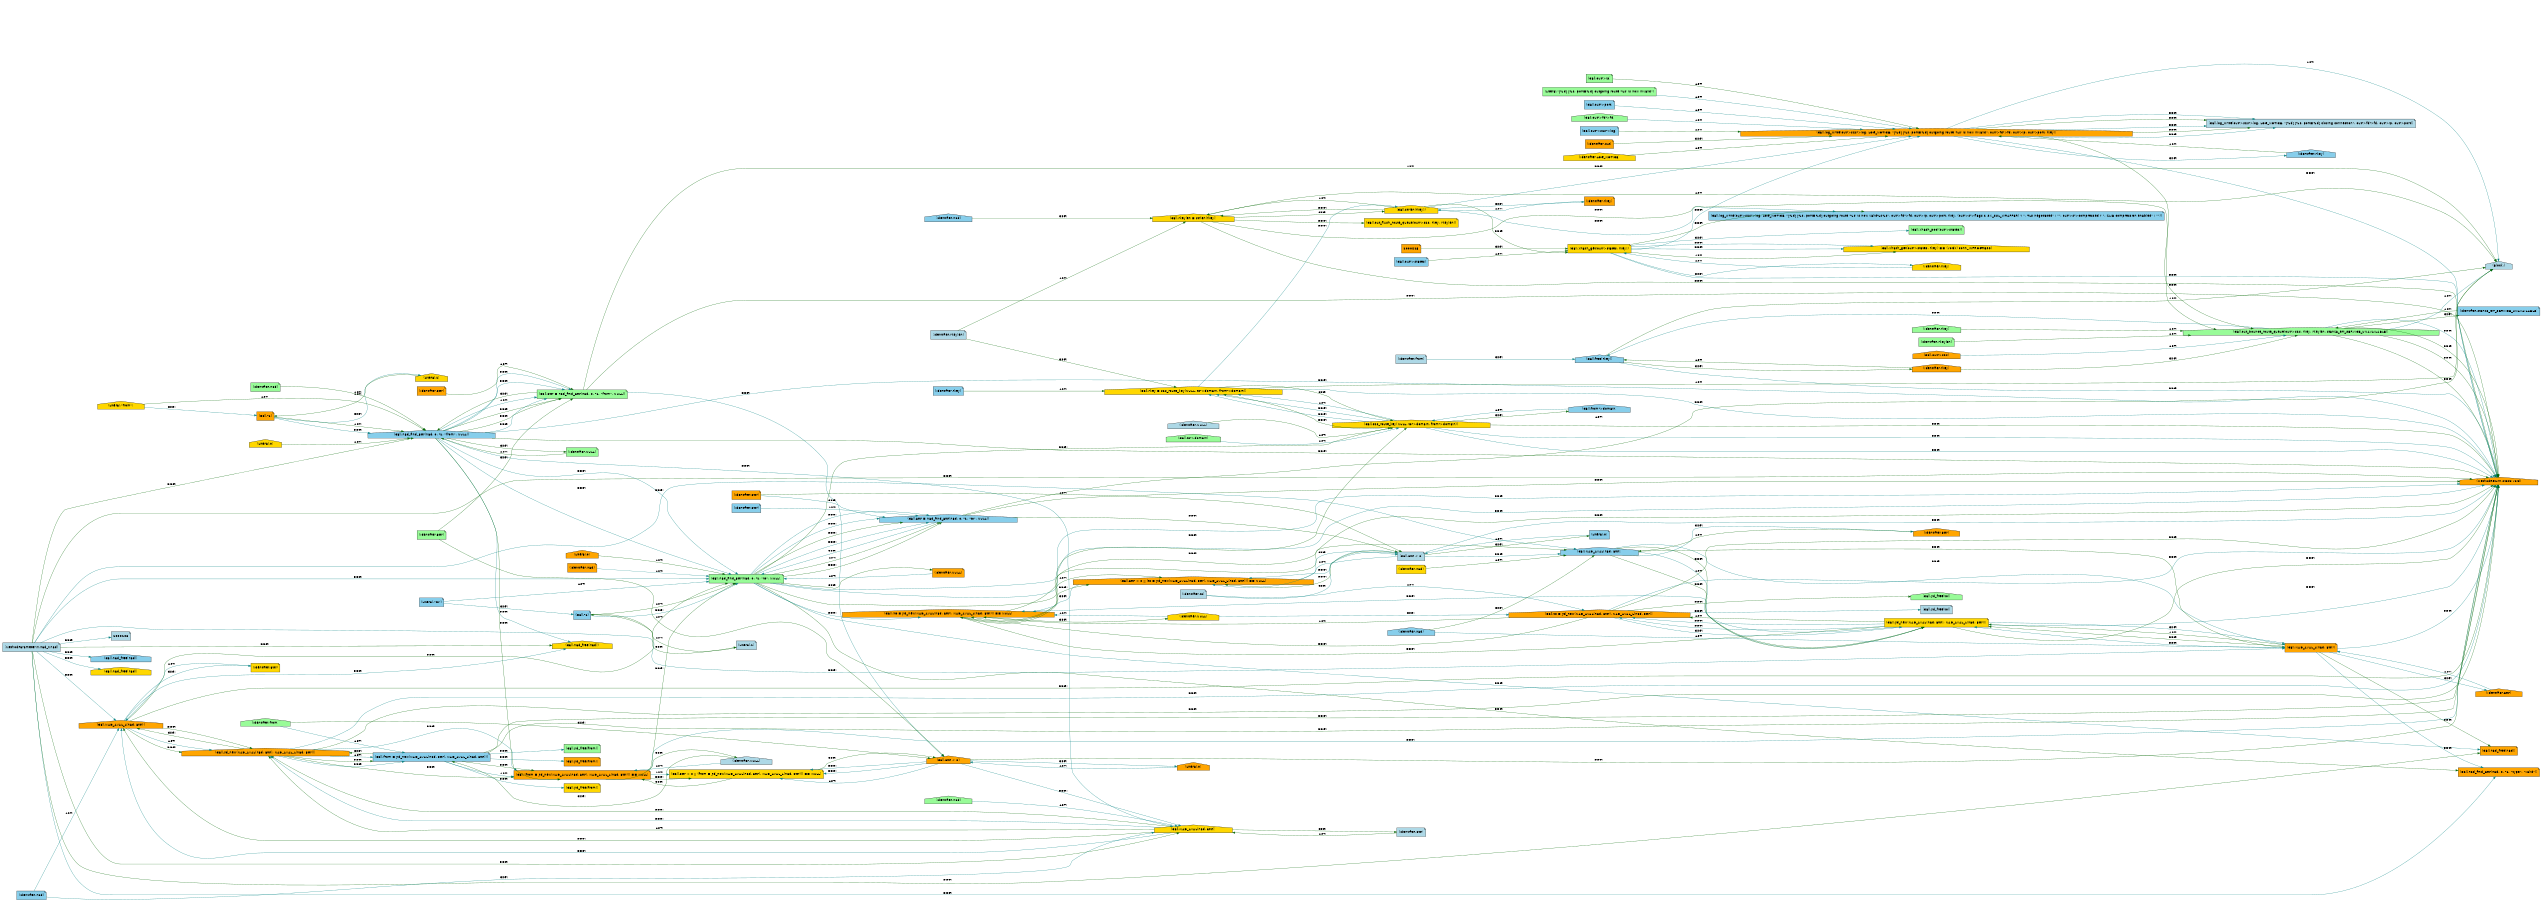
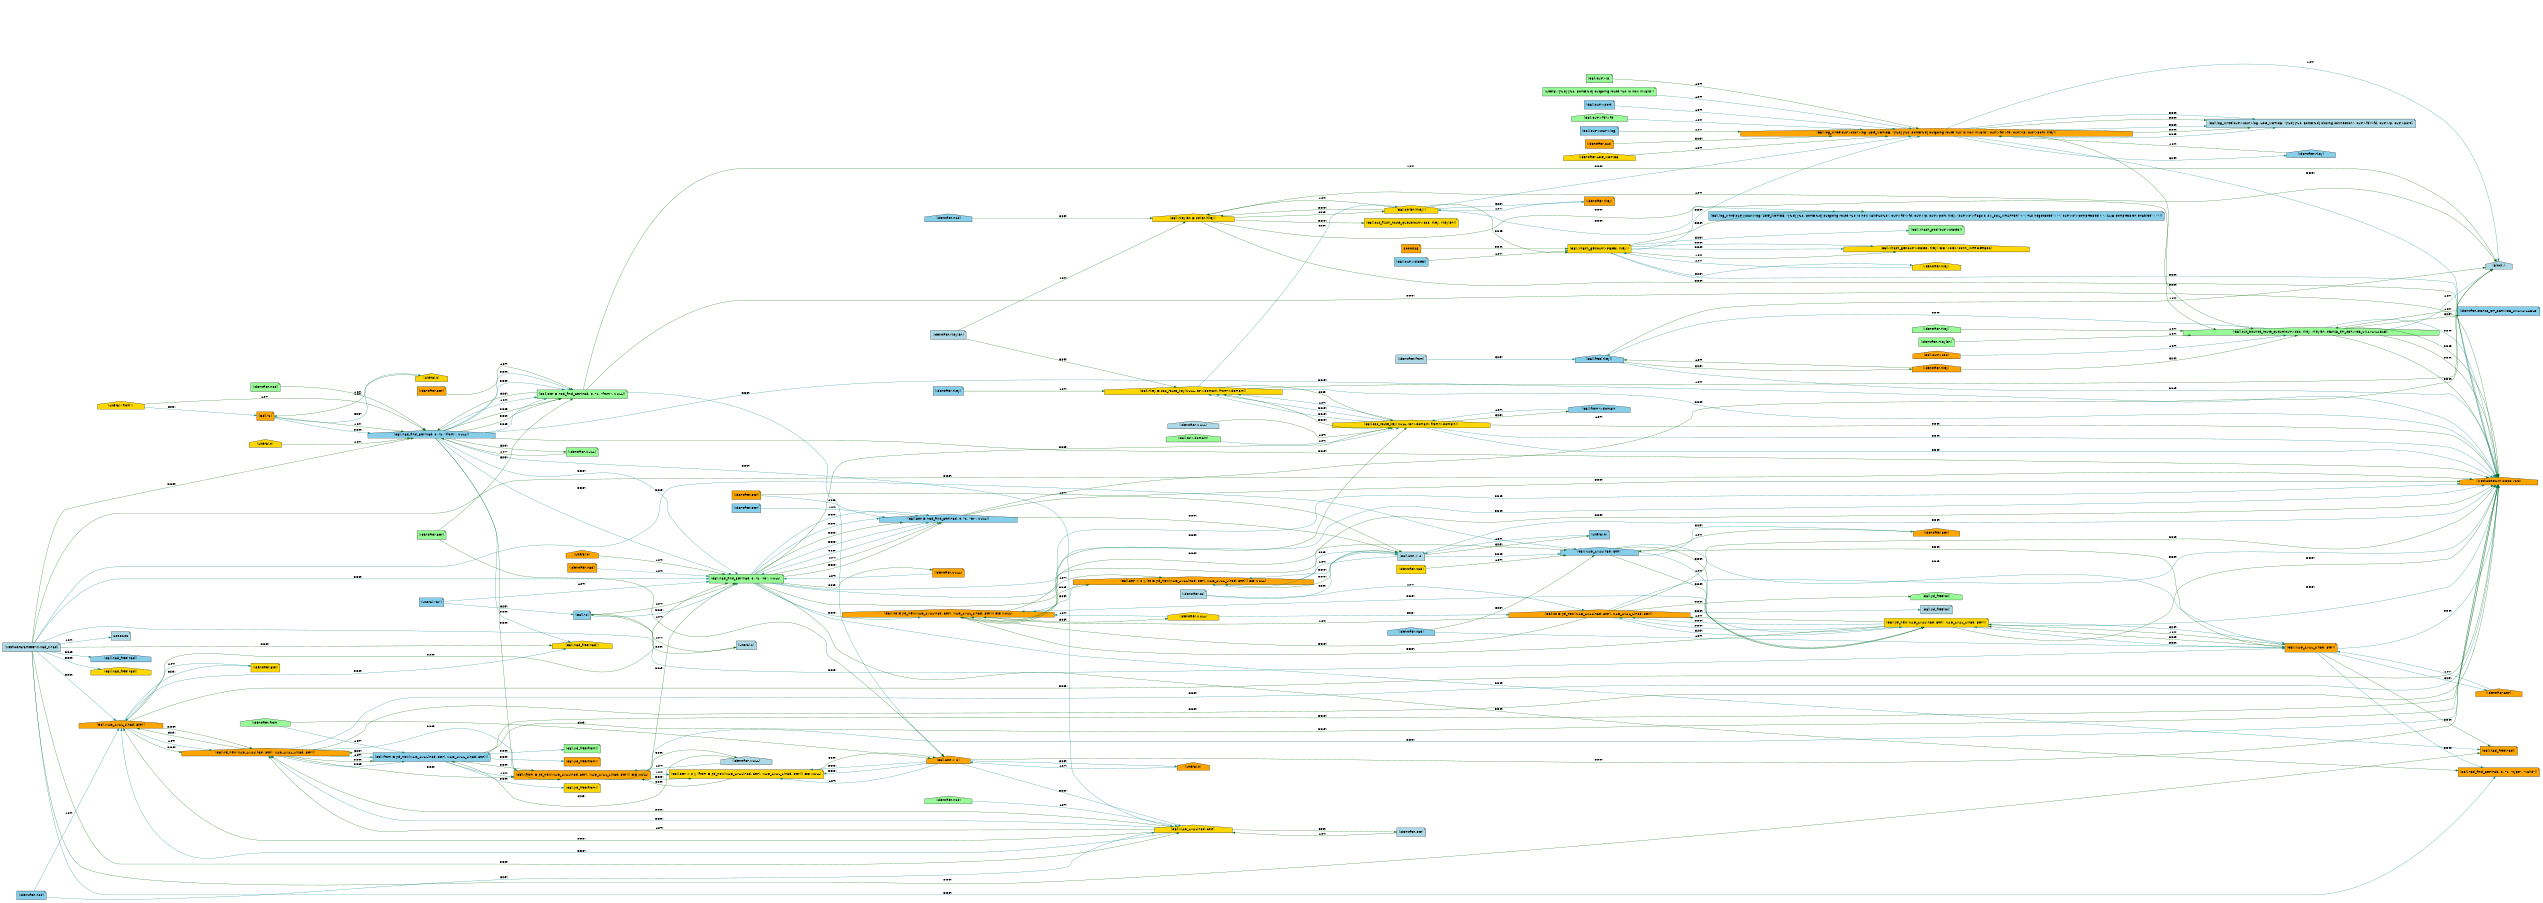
  digraph {
    fontname="DejaVu Sans"
    rankdir=LR
    node [fillcolor=orange fontname="DejaVu Sans" shape=note style=filled]
    edge [color=darkgreen fontname="DejaVu Sans"]
    n1 [fillcolor=skyblue label="(Call,free(rkey))" shape=house]
    n2 [label="(Identifier,rkey)" shape=house]
    n3 [label="(MethodReturn,static void)" shape=house]
    n4 [fillcolor=lightblue label="(Block,)" shape=house]
    n5 [fillcolor=palegreen label="(Call,out_bounce_route_queue(out->s2s, rkey, rkeylen, stanza_err_SERVICE_UNAVAILABLE))" shape=house]
    n6 [fillcolor=skyblue label="(Identifier,stanza_err_SERVICE_UNAVAILABLE)"]
    n7 [label="(Call,log_write(out->s2s->log, LOG_NOTICE, \"[%d] [%s, port=%d] outgoing route '%s' is now invalid\", out->fd->fd, out->ip, out->port, rkey))" shape=house]
    n8 [fillcolor=skyblue label="(Identifier,rkey)" shape=house]
    n9 [fillcolor=lightblue label="(Call,log_write(out->s2s->log, LOG_NOTICE, \"[%d] [%s, port=%d] closing connection\", out->fd->fd, out->ip, out->port))"]
    n10 [fillcolor=gold label="(Call,xhash_get(out->states, rkey))"]
    n11 [fillcolor=gold label="(Call,xhash_get(out->states, rkey) == (void*) conn_INPROGRESS)" shape=house]
    n12 [fillcolor=skyblue label="(Call,log_write(out->s2s->log, LOG_NOTICE, \"[%d] [%s, port=%d] outgoing route '%s' is now valid%s%s\", out->fd->fd, out->ip, out->port, rkey, (out->s->flags & SX_SSL_WRAPPER) ? \", TLS negotiated\" : \"\", out->s->compressed ? \", ZLIB compression enabled\" : \"\"))"]
    n13 [fillcolor=gold label="(Identifier,rkey)" shape=house]
    n14 [fillcolor=palegreen label="(Call,xhash_pool(out->states))"]
    n15 [fillcolor=gold label="(Call,strlen(rkey))" shape=house]
    n16 [fillcolor=gold label="(Call,rkeylen = strlen(rkey))" shape=house]
    n17 [label="(Identifier,rkey)"]
    n18 [fillcolor=gold label="(Call,out_flush_route_queue(out->s2s, rkey, rkeylen))"]
    n19 [fillcolor=gold label="(Call,rkey = s2s_route_key(NULL, to->domain, from->domain))" shape=house]
    n20 [fillcolor=gold label="(Call,s2s_route_key(NULL, to->domain, from->domain))" shape=house]
    n21 [fillcolor=skyblue label="(Call,from->domain)" shape=house]
    n22 [fillcolor=palegreen label="(Call,nad_find_attr(nad, 0, -1, \"to\", NULL))"]
    n23 [label="(Call,(to = jid_new(NAD_AVAL(nad, attr), NAD_AVAL_L(nad, attr))) == NULL)" shape=house]
    n24 [fillcolor=skyblue label="(Call,NAD_AVAL(nad, attr))" shape=house]
    n25 [fillcolor=skyblue label="(Call,attr = nad_find_attr(nad, 0, -1, \"to\", NULL))" shape=house]
    n26 [label="(Call,nad_find_attr(nad, 0, -1, \"type\", \"valid\"))"]
    n27 [label="(Identifier,NULL)"]
    n28 [label="(Call,nad_free(nad))"]
    n29 [fillcolor=gold label="(Identifier,NULL)" shape=house]
    n30 [label="(Call,attr < 0 || (to = jid_new(NAD_AVAL(nad, attr), NAD_AVAL_L(nad, attr))) == NULL)" shape=house]
    n31 [label="(Call,NAD_AVAL_L(nad, attr))"]
    n32 [fillcolor=gold label="(Call,jid_new(NAD_AVAL(nad, attr), NAD_AVAL_L(nad, attr)))"]
    n33 [label="(Identifier,attr)" shape=house]
    n34 [fillcolor=lightblue label="(Call,attr < 0)"]
    n35 [label="(Call,NAD_AVAL_L(nad, attr))" shape=house]
    n36 [label="(Call,jid_new(NAD_AVAL(nad, attr), NAD_AVAL_L(nad, attr)))" shape=house]
    n37 [fillcolor=gold label="(Identifier,attr)"]
    n38 [fillcolor=gold label="(Call,nad_free(nad))" shape=house]
    n39 [label="(Call,(from = jid_new(NAD_AVAL(nad, attr), NAD_AVAL_L(nad, attr))) == NULL)"]
    n40 [fillcolor=skyblue label="(Call,from = jid_new(NAD_AVAL(nad, attr), NAD_AVAL_L(nad, attr)))"]
    n41 [fillcolor=gold label="(Call,NAD_AVAL(nad, attr))" shape=house]
    n42 [fillcolor=lightblue label="(Identifier,attr)"]
    n43 [fillcolor=skyblue label="(Call,nad_find_attr(nad, 0, -1, \"from\", NULL))" shape=house]
    n44 [fillcolor=palegreen label="(Call,attr = nad_find_attr(nad, 0, -1, \"from\", NULL))"]
    n45 [fillcolor=palegreen label="(Identifier,NULL)"]
    n46 [label="(Call,attr < 0)" shape=house]
    n47 [fillcolor=gold label="(Call,attr < 0 || (from = jid_new(NAD_AVAL(nad, attr), NAD_AVAL_L(nad, attr))) == NULL)"]
    n48 [fillcolor=lightblue label="(Identifier,NULL)" shape=house]
    n49 [fillcolor=lightblue label="(MethodParameterIn,nad_t nad)"]
    n50 [fillcolor=skyblue label="(Call,nad_free(nad))" shape=house]
    n51 [fillcolor=gold label="(Call,nad_free(nad))" shape=house]
    1000108 [fillcolor=lightblue]
    n53 [label="(Identifier,attr)" shape=house]
    n54 [label="(Call,-1)"]
    n55 [fillcolor=gold label="(Literal,1)" shape=house]
    n56 [label="(Literal,0)" shape=house]
    n57 [fillcolor=skyblue label="(Call,-1)"]
    n58 [fillcolor=lightblue label="(Literal,1)"]
    n59 [fillcolor=gold label="(Call,jid_free(from))"]
    n60 [fillcolor=palegreen label="(Call,jid_free(from))"]
    n61 [label="(Call,jid_free(from))"]
    n62 [label="(Call,to = jid_new(NAD_AVAL(nad, attr), NAD_AVAL_L(nad, attr)))" shape=house]
    n63 [fillcolor=lightblue label="(Call,jid_free(to))"]
    n64 [fillcolor=palegreen label="(Call,jid_free(to))" shape=house]
    n65 [fillcolor=skyblue label="(Literal,0)"]
    n66 [fillcolor=palegreen label="(Identifier,attr)"]
    n67 [fillcolor=skyblue label="(Identifier,nad)" shape=house]
    n68 [fillcolor=skyblue label="(Call,out->states)"]
    n69 [fillcolor=palegreen label="(Call,out->fd->fd)" shape=house]
    n70 [fillcolor=skyblue label="(Call,out->s2s->log)"]
    n71 [fillcolor=gold label="(Literal,\"from\")" shape=house]
    n72 [fillcolor=palegreen label="(Identifier,rkeylen)"]
    n73 [label="(Call,out->s2s)" shape=house]
    n74 [label="(Identifier,attr)"]
    n75 [label="(Identifier,out)"]
    n76 [fillcolor=gold label="(Identifier,LOG_NOTICE)" shape=house]
    n77 [fillcolor=palegreen label="(Identifier,nad)"]
    n78 [fillcolor=lightblue label="(Identifier,NULL)" shape=house]
    n79 [fillcolor=palegreen label="(Call,out->ip)"]
    n80 [fillcolor=palegreen label="(Identifier,nad)" shape=house]
    n81 [fillcolor=palegreen label="(Identifier,from)" shape=house]
    n82 [fillcolor=skyblue label="(Identifier,rkey)"]
    n83 [fillcolor=gold label="(Literal,0)" shape=house]
    n84 [fillcolor=lightblue label="(Identifier,rkeylen)"]
    n85 [fillcolor=lightblue label="(Identifier,to)"]
    n86 [fillcolor=palegreen label="(Literal,\"[%d] [%s, port=%d] outgoing route '%s' is now invalid\")"]
    n87 [fillcolor=skyblue label="(Literal,\"to\")"]
    n88 [fillcolor=skyblue label="(Identifier,nad)" shape=house]
    n89 [fillcolor=skyblue label="(Identifier,attr)"]
    n90 [fillcolor=gold label="(Identifier,nad)"]
    n91 [fillcolor=palegreen label="(Call,to->domain)" shape=house]
    n92 [label="(Identifier,nad)"]
    n93 [label="(Literal,0)" shape=house]
    n94 [fillcolor=lightblue label="(Identifier,from)"]
    n95 [fillcolor=palegreen label="(Identifier,rkey)" shape=house]
    n96 [fillcolor=skyblue label="(Identifier,nad)"]
    n97 [label="(Identifier,attr)"]
    n98 [fillcolor=skyblue label="(Call,out->port)"]
    1000215
    n1 -> n2 [label="CFG: "]
    n1 -> n3 [color=teal label="DDG: "]
    n1 -> n4 [label="AST: "]
    n2 -> n1 [label="AST: "]
    n2 -> n5 [label="CFG: "]
    n5 -> n1 [color=teal label="DDG: "]
    n5 -> n3 [label="DDG: "]
    n5 -> n3 [label="DDG: "]
    n5 -> n3 [color=teal label="DDG: "]
    n5 -> n3 [label="DDG: "]
    n5 -> n4 [color=teal label="AST: "]
    n5 -> n6 [label="CFG: "]
    n6 -> n5 [label="AST: "]
    n7 -> n3 [color=teal label="DDG: "]
    n7 -> n4 [color=teal label="AST: "]
    n7 -> n5 [label="DDG: "]
    n7 -> n8 [color=teal label="CFG: "]
    n7 -> n9 [label="DDG: "]
    n7 -> n9 [color=teal label="DDG: "]
    n7 -> n9 [label="DDG: "]
    n7 -> n9 [color=teal label="DDG: "]
    n7 -> n9 [color=teal label="DDG: "]
    n8 -> n7 [label="AST: "]
    n10 -> n3 [color=teal label="DDG: "]
    n10 -> n7 [color=teal label="DDG: "]
    n10 -> n11 [label="AST: "]
    n10 -> n11 [color=teal label="DDG: "]
    n10 -> n11 [color=teal label="DDG: "]
    n10 -> n12 [label="DDG: "]
    n10 -> n13 [color=teal label="CFG: "]
    n10 -> n14 [color=teal label="CFG: "]
    n13 -> n10 [color=teal label="AST: "]
    n15 -> n7 [color=teal label="DDG: "]
    n15 -> n10 [label="DDG: "]
    n15 -> n12 [color=teal label="DDG: "]
    n15 -> n16 [label="AST: "]
    n15 -> n16 [label="DDG: "]
    n15 -> n17 [color=teal label="CFG: "]
    n16 -> n3 [label="DDG: "]
    n16 -> n4 [label="AST: "]
    n16 -> n5 [label="DDG: "]
    n16 -> n15 [label="CFG: "]
    n16 -> n18 [label="DDG: "]
    n17 -> n15 [color=teal label="AST: "]
    n19 -> n3 [color=teal label="DDG: "]
    n19 -> n4 [label="AST: "]
-   n19 -> n15 [color=teal label="DDG: "]
+   n19 -> n15 [color=teal label="CFG: "]
    n19 -> n20 [label="CFG: "]
    n20 -> n3 [label="DDG: "]
    n20 -> n3 [color=teal label="DDG: "]
    n20 -> n3 [color=teal label="DDG: "]
    n20 -> n19 [color=teal label="AST: "]
    n20 -> n19 [color=teal label="DDG: "]
    n20 -> n19 [color=teal label="DDG: "]
    n20 -> n19 [label="DDG: "]
    n20 -> n21 [label="CFG: "]
    n21 -> n20 [color=teal label="AST: "]
    n22 -> n3 [color=teal label="DDG: "]
    n22 -> n3 [color=teal label="DDG: "]
    n22 -> n20 [label="DDG: "]
    n22 -> n23 [color=teal label="DDG: "]
    n22 -> n24 [label="DDG: "]
    n22 -> n25 [label="AST: "]
    n22 -> n25 [label="DDG: "]
    n22 -> n25 [color=teal label="DDG: "]
    n22 -> n25 [color=teal label="DDG: "]
    n22 -> n25 [label="DDG: "]
    n22 -> n25 [color=teal label="DDG: "]
    n22 -> n26 [label="DDG: "]
    n22 -> n27 [label="CFG: "]
    n22 -> n28 [color=teal label="DDG: "]
    n23 -> n3 [label="DDG: "]
    n23 -> n20 [label="DDG: "]
    n23 -> n29 [label="CFG: "]
    n23 -> n30 [label="AST: "]
    n23 -> n30 [label="DDG: "]
    n24 -> n31 [color=teal label="DDG: "]
    n24 -> n31 [label="DDG: "]
    n24 -> n32 [color=teal label="AST: "]
    n24 -> n32 [label="DDG: "]
    n24 -> n32 [label="DDG: "]
    n24 -> n33 [color=teal label="CFG: "]
    n25 -> n3 [label="DDG: "]
    n25 -> n4 [label="AST: "]
    n25 -> n22 [color=teal label="CFG: "]
    n25 -> n34 [label="DDG: "]
    n27 -> n22 [color=teal label="AST: "]
    n29 -> n23 [color=teal label="AST: "]
    n29 -> n62 [color=teal label="CFG: "]
    n30 -> n23 [color=teal label="CFG: "]
    n30 -> n34 [color=teal label="CFG: "]
    n31 -> n3 [color=teal label="DDG: "]
    n31 -> n26 [color=teal label="DDG: "]
    n31 -> n28 [label="DDG: "]
    n31 -> n32 [label="AST: "]
    n31 -> n32 [label="DDG: "]
    n31 -> n32 [color=teal label="DDG: "]
    n31 -> n53 [color=teal label="CFG: "]
    n32 -> n3 [color=teal label="DDG: "]
    n32 -> n3 [label="DDG: "]
    n32 -> n23 [label="DDG: "]
    n32 -> n23 [color=teal label="DDG: "]
    n32 -> n31 [color=teal label="CFG: "]
    n32 -> n62 [label="AST: "]
    n32 -> n62 [color=teal label="DDG: "]
    n32 -> n62 [color=teal label="DDG: "]
    n33 -> n24 [label="AST: "]
    n34 -> n3 [color=teal label="DDG: "]
    n34 -> n24 [color=teal label="DDG: "]
    n34 -> n30 [color=teal label="AST: "]
    n34 -> n30 [color=teal label="DDG: "]
    n34 -> n30 [label="DDG: "]
    n34 -> n65 [label="CFG: "]
    n35 -> n3 [label="DDG: "]
    n35 -> n22 [label="DDG: "]
    n35 -> n36 [color=teal label="AST: "]
    n35 -> n36 [label="DDG: "]
    n35 -> n36 [label="DDG: "]
    n35 -> n37 [color=teal label="CFG: "]
    n35 -> n38 [color=teal label="DDG: "]
    n36 -> n3 [label="DDG: "]
    n36 -> n3 [color=teal label="DDG: "]
    n36 -> n35 [label="CFG: "]
    n36 -> n39 [label="DDG: "]
    n36 -> n39 [color=teal label="DDG: "]
    n36 -> n40 [color=teal label="AST: "]
    n36 -> n40 [label="DDG: "]
    n36 -> n40 [color=teal label="DDG: "]
    n37 -> n35 [color=teal label="AST: "]
    n39 -> n3 [color=teal label="DDG: "]
    n39 -> n22 [label="DDG: "]
    n39 -> n47 [color=teal label="AST: "]
    n39 -> n47 [label="DDG: "]
    n39 -> n48 [label="CFG: "]
    n40 -> n3 [label="DDG: "]
    n40 -> n3 [label="DDG: "]
    n40 -> n36 [label="CFG: "]
    n40 -> n39 [color=teal label="AST: "]
    n40 -> n39 [label="DDG: "]
    n40 -> n59 [color=teal label="DDG: "]
    n40 -> n60 [color=teal label="DDG: "]
    n40 -> n61 [color=teal label="DDG: "]
    n41 -> n35 [color=teal label="DDG: "]
    n41 -> n35 [label="DDG: "]
    n41 -> n36 [label="AST: "]
    n41 -> n36 [label="DDG: "]
    n41 -> n36 [color=teal label="DDG: "]
    n41 -> n42 [label="CFG: "]
    n42 -> n41 [label="AST: "]
    n43 -> n3 [label="DDG: "]
    n43 -> n3 [color=teal label="DDG: "]
    n43 -> n22 [color=teal label="DDG: "]
    n43 -> n22 [color=teal label="DDG: "]
    n43 -> n38 [color=teal label="DDG: "]
    n43 -> n39 [label="DDG: "]
    n43 -> n41 [color=teal label="DDG: "]
    n43 -> n44 [color=teal label="AST: "]
    n43 -> n44 [label="DDG: "]
    n43 -> n44 [label="DDG: "]
    n43 -> n44 [color=teal label="DDG: "]
    n43 -> n44 [color=teal label="DDG: "]
    n43 -> n44 [color=teal label="DDG: "]
    n43 -> n45 [label="CFG: "]
    n44 -> n3 [label="DDG: "]
    n44 -> n4 [label="AST: "]
    n44 -> n43 [label="CFG: "]
    n44 -> n46 [color=teal label="DDG: "]
    n45 -> n43 [label="AST: "]
    n46 -> n3 [label="DDG: "]
    n46 -> n41 [color=teal label="DDG: "]
    n46 -> n47 [color=teal label="AST: "]
    n46 -> n47 [color=teal label="DDG: "]
    n46 -> n47 [color=teal label="DDG: "]
    n46 -> n56 [color=teal label="CFG: "]
    n47 -> n39 [label="CFG: "]
    n47 -> n46 [label="CFG: "]
    n48 -> n39 [color=teal label="AST: "]
    n48 -> n40 [label="CFG: "]
    n49 -> n3 [label="DDG: "]
    n49 -> n22 [color=teal label="DDG: "]
    n49 -> n24 [color=teal label="DDG: "]
    n49 -> n26 [color=teal label="DDG: "]
    n49 -> n28 [label="DDG: "]
    n49 -> n31 [color=teal label="DDG: "]
    n49 -> n35 [color=teal label="DDG: "]
    n49 -> n38 [label="DDG: "]
    n49 -> n41 [label="DDG: "]
    n49 -> n43 [label="DDG: "]
    n49 -> n50 [color=teal label="DDG: "]
    n49 -> n51 [color=teal label="DDG: "]
-   n49 -> 1000108 [color=teal label="DDG: "]
+   n49 -> 1000108 [color=teal label="AST: "]
    n53 -> n31 [color=teal label="AST: "]
    n54 -> n43 [label="AST: "]
    n54 -> n43 [color=teal label="DDG: "]
    n54 -> n55 [color=teal label="CFG: "]
    n55 -> n54 [label="AST: "]
    n56 -> n46 [color=teal label="AST: "]
    n57 -> n22 [label="AST: "]
    n57 -> n22 [color=teal label="DDG: "]
    n57 -> n58 [label="CFG: "]
    n58 -> n57 [label="AST: "]
    n62 -> n3 [color=teal label="DDG: "]
    n62 -> n3 [label="DDG: "]
    n62 -> n23 [label="AST: "]
    n62 -> n23 [label="DDG: "]
    n62 -> n32 [color=teal label="CFG: "]
    n62 -> n63 [color=teal label="DDG: "]
    n62 -> n64 [label="DDG: "]
    n65 -> n34 [color=teal label="AST: "]
    n66 -> n44 [label="CFG: "]
    n66 -> n46 [label="AST: "]
    n67 -> n16 [label="CFG: "]
    n68 -> n10 [label="AST: "]
    n69 -> n7 [color=teal label="AST: "]
    n70 -> n7 [label="AST: "]
    n71 -> n43 [label="AST: "]
    n71 -> n54 [color=teal label="CFG: "]
    n72 -> n5 [label="AST: "]
    n73 -> n5 [color=teal label="AST: "]
    n74 -> n44 [label="AST: "]
    n75 -> n7 [label="CFG: "]
    n76 -> n7 [label="AST: "]
    n77 -> n43 [label="AST: "]
    n78 -> n20 [label="AST: "]
    n79 -> n7 [label="AST: "]
    n80 -> n41 [color=teal label="AST: "]
    n81 -> n40 [color=teal label="AST: "]
    n81 -> n46 [label="CFG: "]
    n82 -> n19 [label="AST: "]
    n83 -> n43 [label="AST: "]
    n84 -> n16 [label="AST: "]
    n84 -> n19 [label="CFG: "]
    n85 -> n34 [color=teal label="CFG: "]
    n85 -> n62 [color=teal label="AST: "]
    n86 -> n7 [color=teal label="AST: "]
    n87 -> n22 [color=teal label="AST: "]
    n87 -> n57 [color=teal label="CFG: "]
    n88 -> n24 [label="CFG: "]
    n88 -> n31 [color=teal label="AST: "]
    n89 -> n25 [color=teal label="AST: "]
    n90 -> n24 [label="AST: "]
    n91 -> n20 [color=teal label="AST: "]
    n92 -> n22 [color=teal label="AST: "]
    n93 -> n22 [label="AST: "]
    n94 -> n1 [color=teal label="CFG: "]
    n95 -> n5 [label="AST: "]
    n96 -> n35 [color=teal label="AST: "]
    n96 -> n41 [color=teal label="CFG: "]
    n97 -> n25 [color=teal label="CFG: "]
    n97 -> n34 [label="AST: "]
    n98 -> n7 [color=teal label="AST: "]
-   1000215 -> n10 [label="CFG: "]
+   1000215 -> n10 [label="DDG: "]
  }
